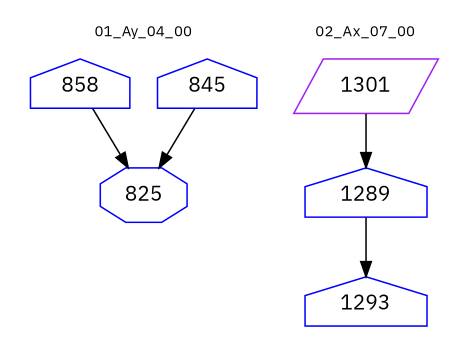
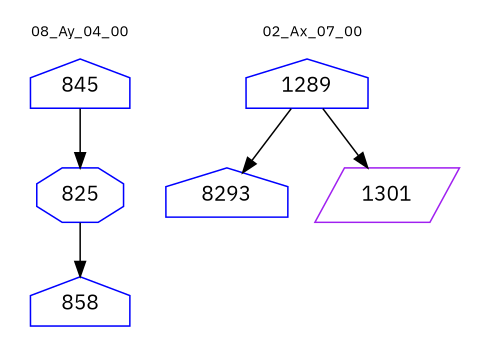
  digraph {
    fontname="IBM Plex Sans"
    node [color=blue fontname="IBM Plex Sans" shape=house]
    edge [color=black fontname="IBM Plex Sans"]
    n1 [label=845]
    n2 [label=825 shape=octagon]
    n3 [label=858]
-   n4 [label=1293]
+   n4 [label=8293]
    n5 [label=1289]
    n6 [color=purple label=1301 shape=parallelogram]
    subgraph cluster_1 {
      color=white
      fontsize=10
-     label="01_Ay_04_00"
+     label="08_Ay_04_00"
      n1
      n2
      n3
    }
    subgraph cluster_2 {
      color=white
      fontsize=10
      label="02_Ax_07_00"
      n4
      n5
      n6
    }
    n1 -> n2
-   n3 -> n2
+   n2 -> n3
    n5 -> n4
-   n6 -> n5
+   n5 -> n6
  }
